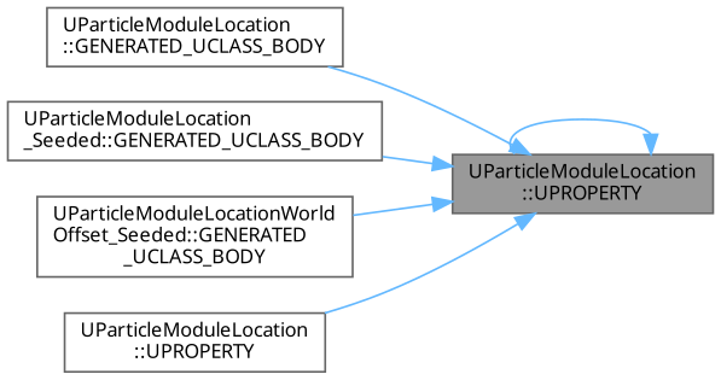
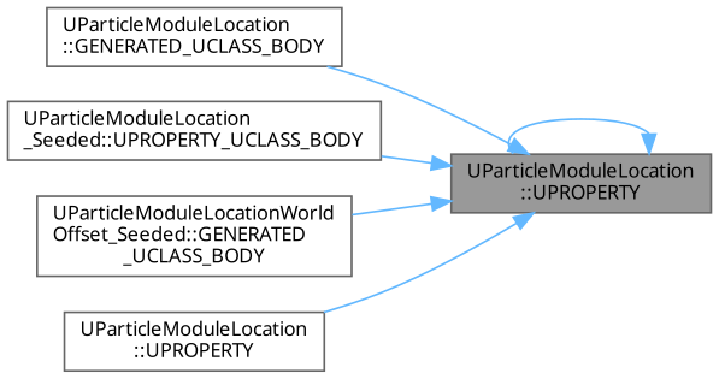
  digraph {
    rankdir=RL
    fontname="Noto Sans"
    node [color=grey40 fillcolor=white fontname="Noto Sans" fontsize=10 shape=box style=filled]
    edge [color=steelblue1 dir=back fontname="Noto Sans" fontsize=10 labelfontname=Helvetica labelfontsize=10 style=solid]
    n1 [color=gray40 fillcolor=grey60 fontcolor=black height=0.2 label="UParticleModuleLocation\l::UPROPERTY" width=0.4]
    n2 [height=0.2 label="UParticleModuleLocation\l::GENERATED_UCLASS_BODY" width=0.4]
-   n3 [height=0.2 label="UParticleModuleLocation\l_Seeded::GENERATED_UCLASS_BODY" width=0.4]
+   n3 [height=0.2 label="UParticleModuleLocation\l_Seeded::UPROPERTY_UCLASS_BODY" width=0.4]
    n4 [height=0.2 label="UParticleModuleLocationWorld\lOffset_Seeded::GENERATED\l_UCLASS_BODY" width=0.4]
    n5 [height=0.2 label="UParticleModuleLocation\l::UPROPERTY" width=0.4]
    n1 -> n1
    n1 -> n2
    n1 -> n3
    n1 -> n4
    n1 -> n5
  }
